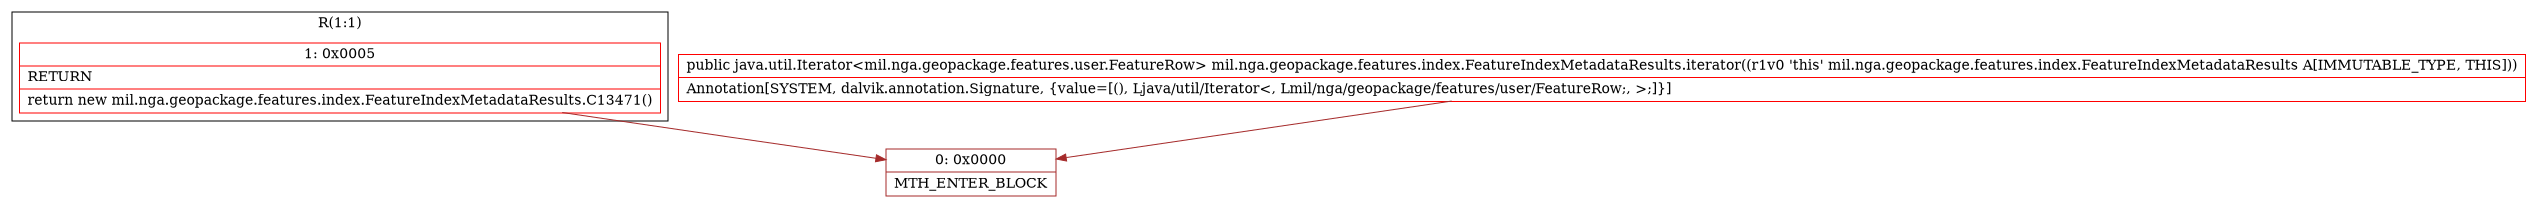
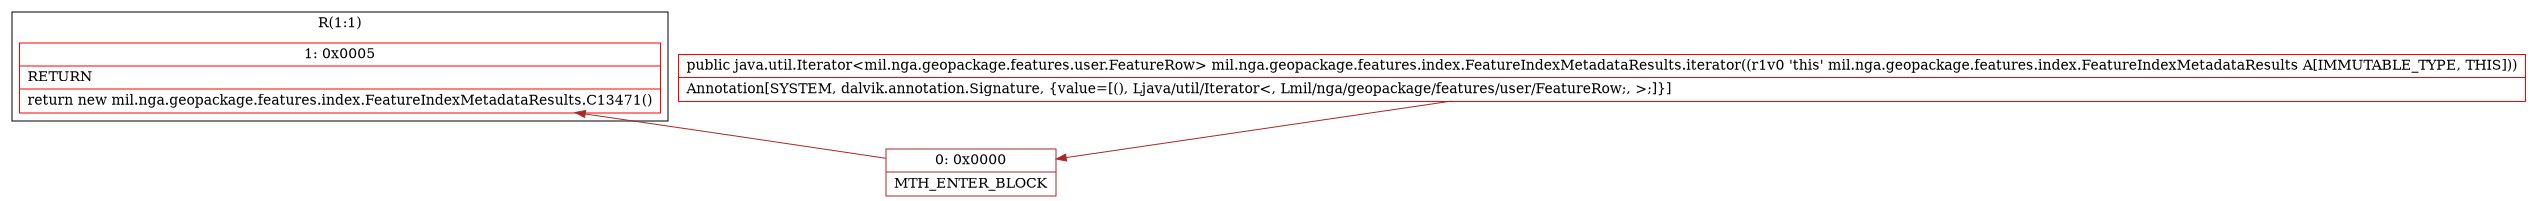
  digraph {
    node [color=red shape=record]
    edge [color=brown style=solid]
    n1 [label="{1\:\ 0x0005|RETURN\l|return new mil.nga.geopackage.features.index.FeatureIndexMetadataResults.C13471()\l}"]
    n2 [color=brown label="{0\:\ 0x0000|MTH_ENTER_BLOCK\l}"]
    n3 [label="{public java.util.Iterator\<mil.nga.geopackage.features.user.FeatureRow\> mil.nga.geopackage.features.index.FeatureIndexMetadataResults.iterator((r1v0 'this' mil.nga.geopackage.features.index.FeatureIndexMetadataResults A[IMMUTABLE_TYPE, THIS]))  | Annotation[SYSTEM, dalvik.annotation.Signature, \{value=[(), Ljava\/util\/Iterator\<, Lmil\/nga\/geopackage\/features\/user\/FeatureRow;, \>;]\}]\l}"]
    subgraph cluster_1 {
      label="R(1:1)"
      n1
    }
-   n1 -> n2
+   n2 -> n1
    n3 -> n2
  }
